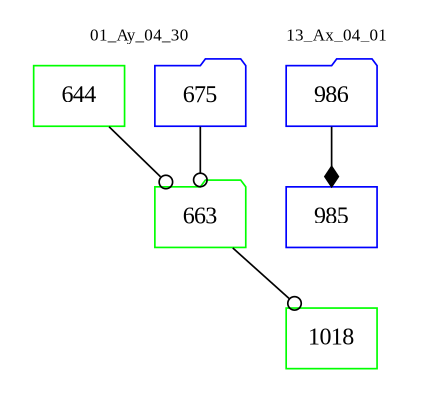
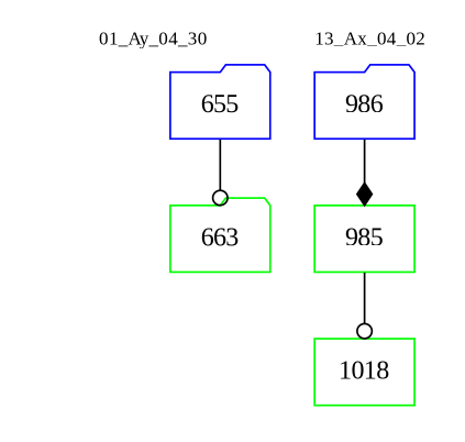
  digraph {
    fontname="Liberation Serif"
    node [color=green fontname="Liberation Serif" shape=folder]
    edge [arrowhead=odot color=black fontname="Liberation Serif"]
-   n1 [color=blue label=675]
-   n2 [label=644 shape=box]
+   n1 [color=blue label=655]
    n3 [label=663]
    n4 [color=blue label=986]
-   n5 [color=blue label=985 shape=box]
+   n5 [label=985 shape=box]
    n6 [label=1018 shape=box]
    subgraph cluster_1 {
      color=white
      fontsize=10
      label="01_Ay_04_30"
      n1
-     n2
      n3
    }
    subgraph cluster_2 {
      color=white
      fontsize=10
-     label="13_Ax_04_01"
+     label="13_Ax_04_02"
      n4
      n5
      n6
    }
    n1 -> n3
-   n2 -> n3
    n4 -> n5 [arrowhead=diamond]
-   n3 -> n6
+   n5 -> n6
  }
